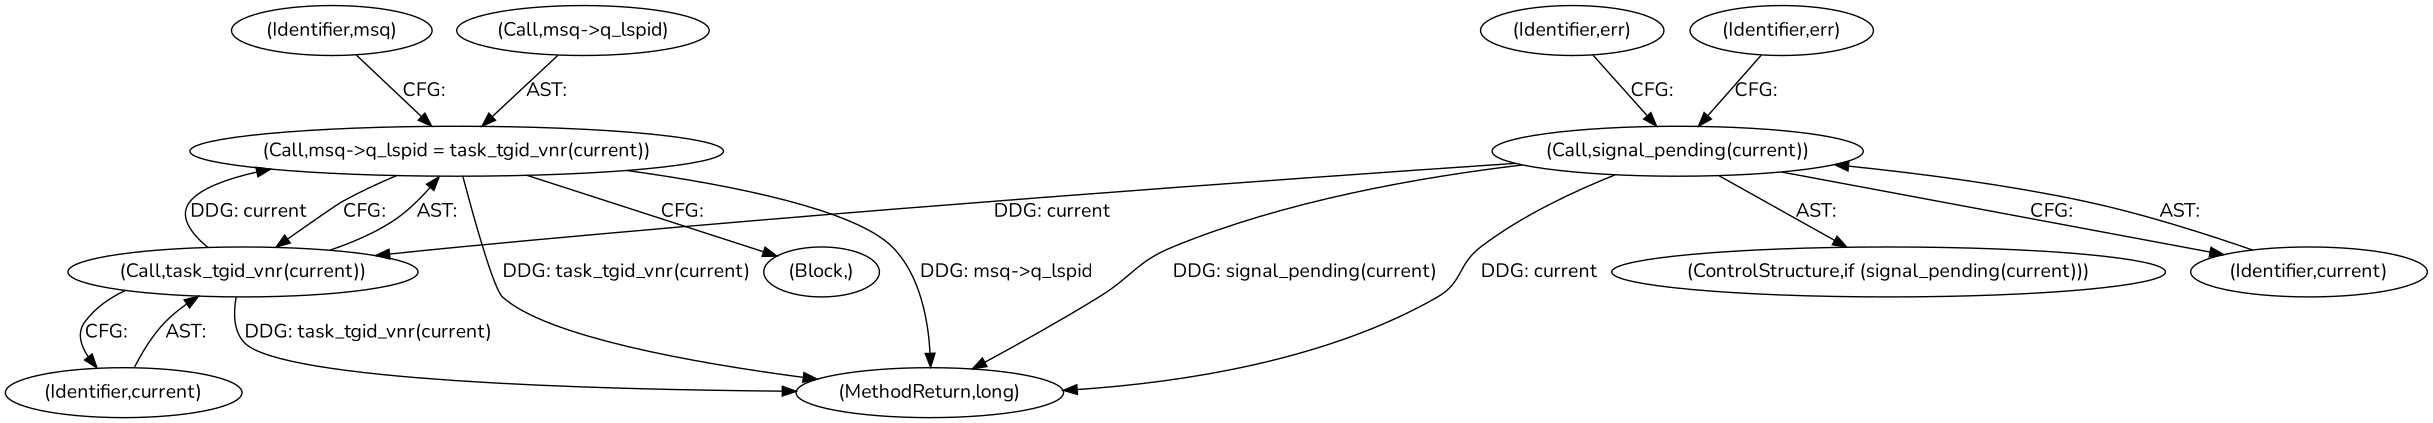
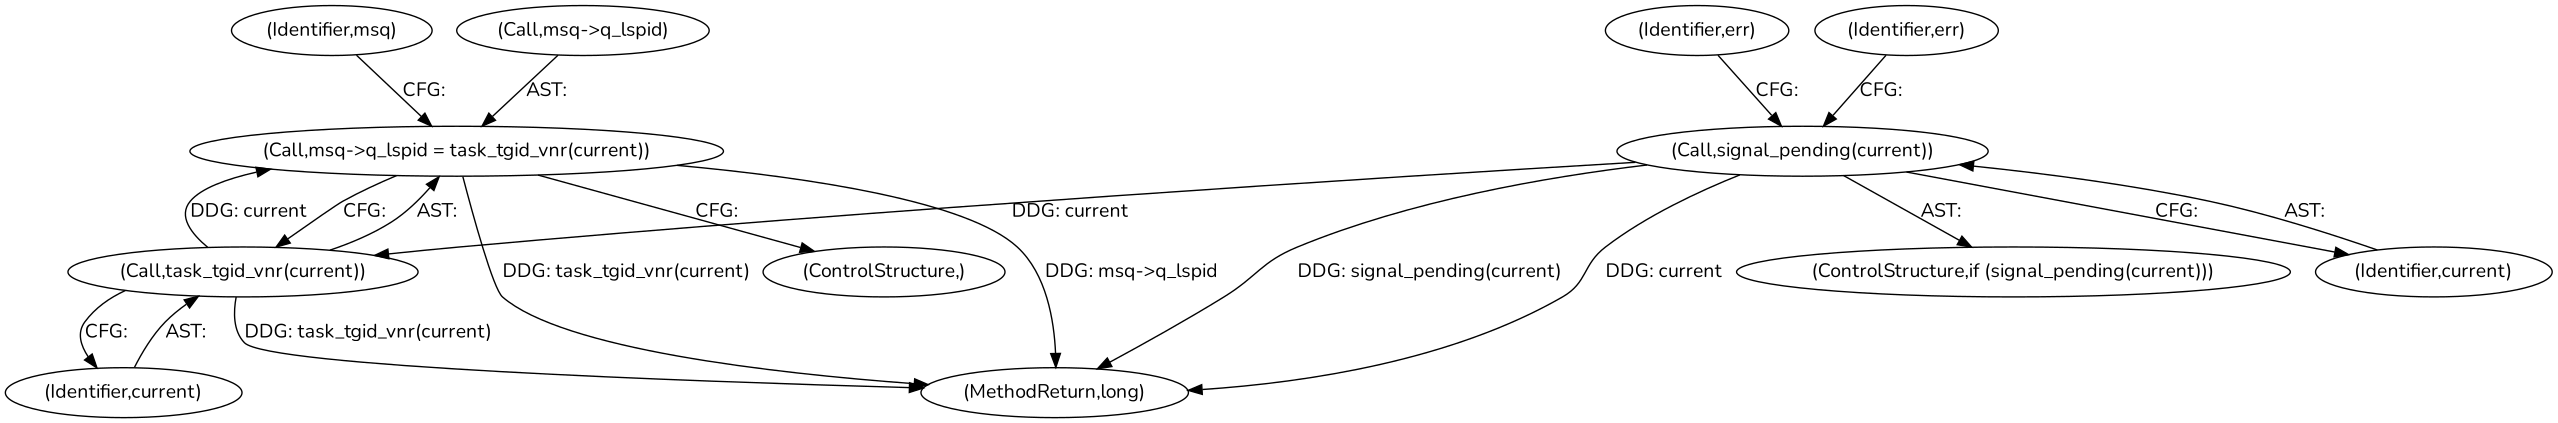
  digraph {
    fontname=Nunito
    node [fontname=Nunito]
    edge [fontname=Nunito]
    n1 [label="(Call,msq->q_lspid = task_tgid_vnr(current))"]
    n2 [label="(Call,task_tgid_vnr(current))"]
-   n3 [label="(Block,)"]
+   n3 [label="(ControlStructure,)"]
    n4 [label="(MethodReturn,long)"]
    n5 [label="(Identifier,current)"]
    n6 [label="(Call,signal_pending(current))"]
    n7 [label="(ControlStructure,if (signal_pending(current)))"]
    n8 [label="(Identifier,current)"]
    n9 [label="(Identifier,msq)"]
    n10 [label="(Identifier,err)"]
    n11 [label="(Identifier,err)"]
    n12 [label="(Call,msq->q_lspid)"]
    n1 -> n2 [label="CFG: "]
    n1 -> n3 [label="CFG: "]
    n1 -> n4 [label="DDG: task_tgid_vnr(current)"]
    n1 -> n4 [label="DDG: msq->q_lspid"]
    n2 -> n1 [label="AST: "]
    n2 -> n1 [label="DDG: current"]
    n2 -> n4 [label="DDG: task_tgid_vnr(current)"]
    n2 -> n5 [label="CFG: "]
    n5 -> n2 [label="AST: "]
    n6 -> n2 [label="DDG: current"]
    n6 -> n4 [label="DDG: signal_pending(current)"]
    n6 -> n4 [label="DDG: current"]
    n6 -> n7 [label="AST: "]
    n6 -> n8 [label="CFG: "]
    n8 -> n6 [label="AST: "]
    n9 -> n1 [label="CFG: "]
    n10 -> n6 [label="CFG: "]
    n11 -> n6 [label="CFG: "]
    n12 -> n1 [label="AST: "]
  }
